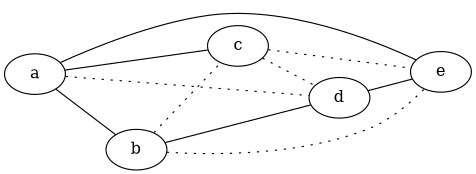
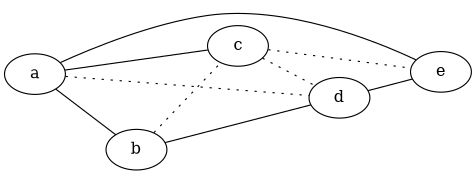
  graph {
    rankdir=LR
    edge [style=dotted]
    a
    b
    c
    d
    e
    a -- b [style=""]
    a -- c [style=""]
    a -- d
    a -- e [style=solid]
    b -- c
    b -- d [style=""]
-   b -- e
    c -- d
    c -- e
    d -- e [style=solid]
  }
